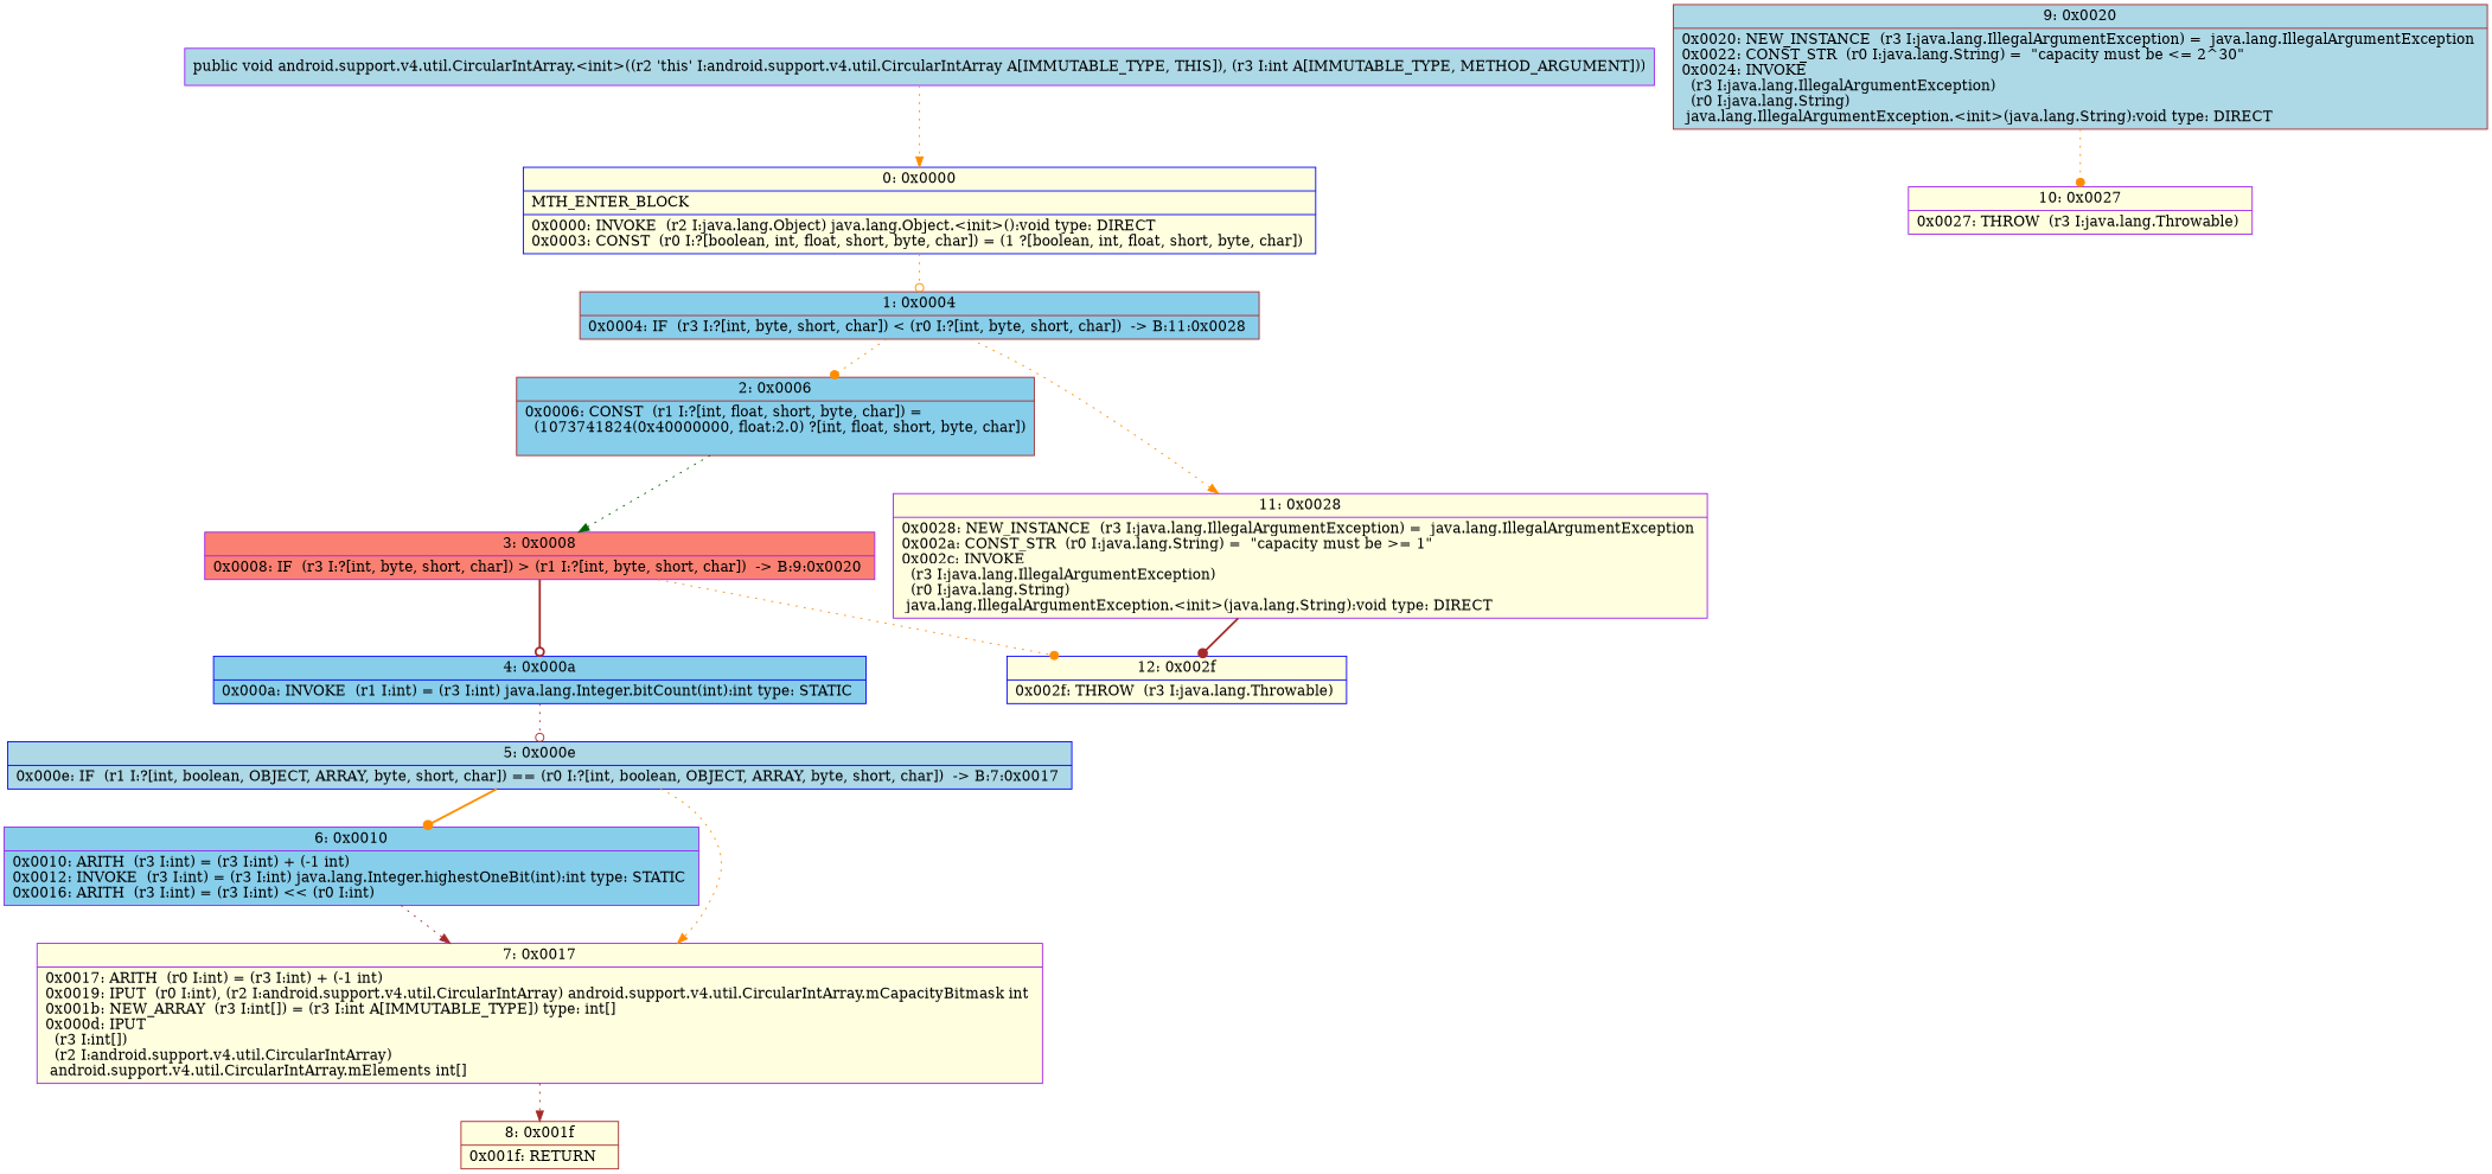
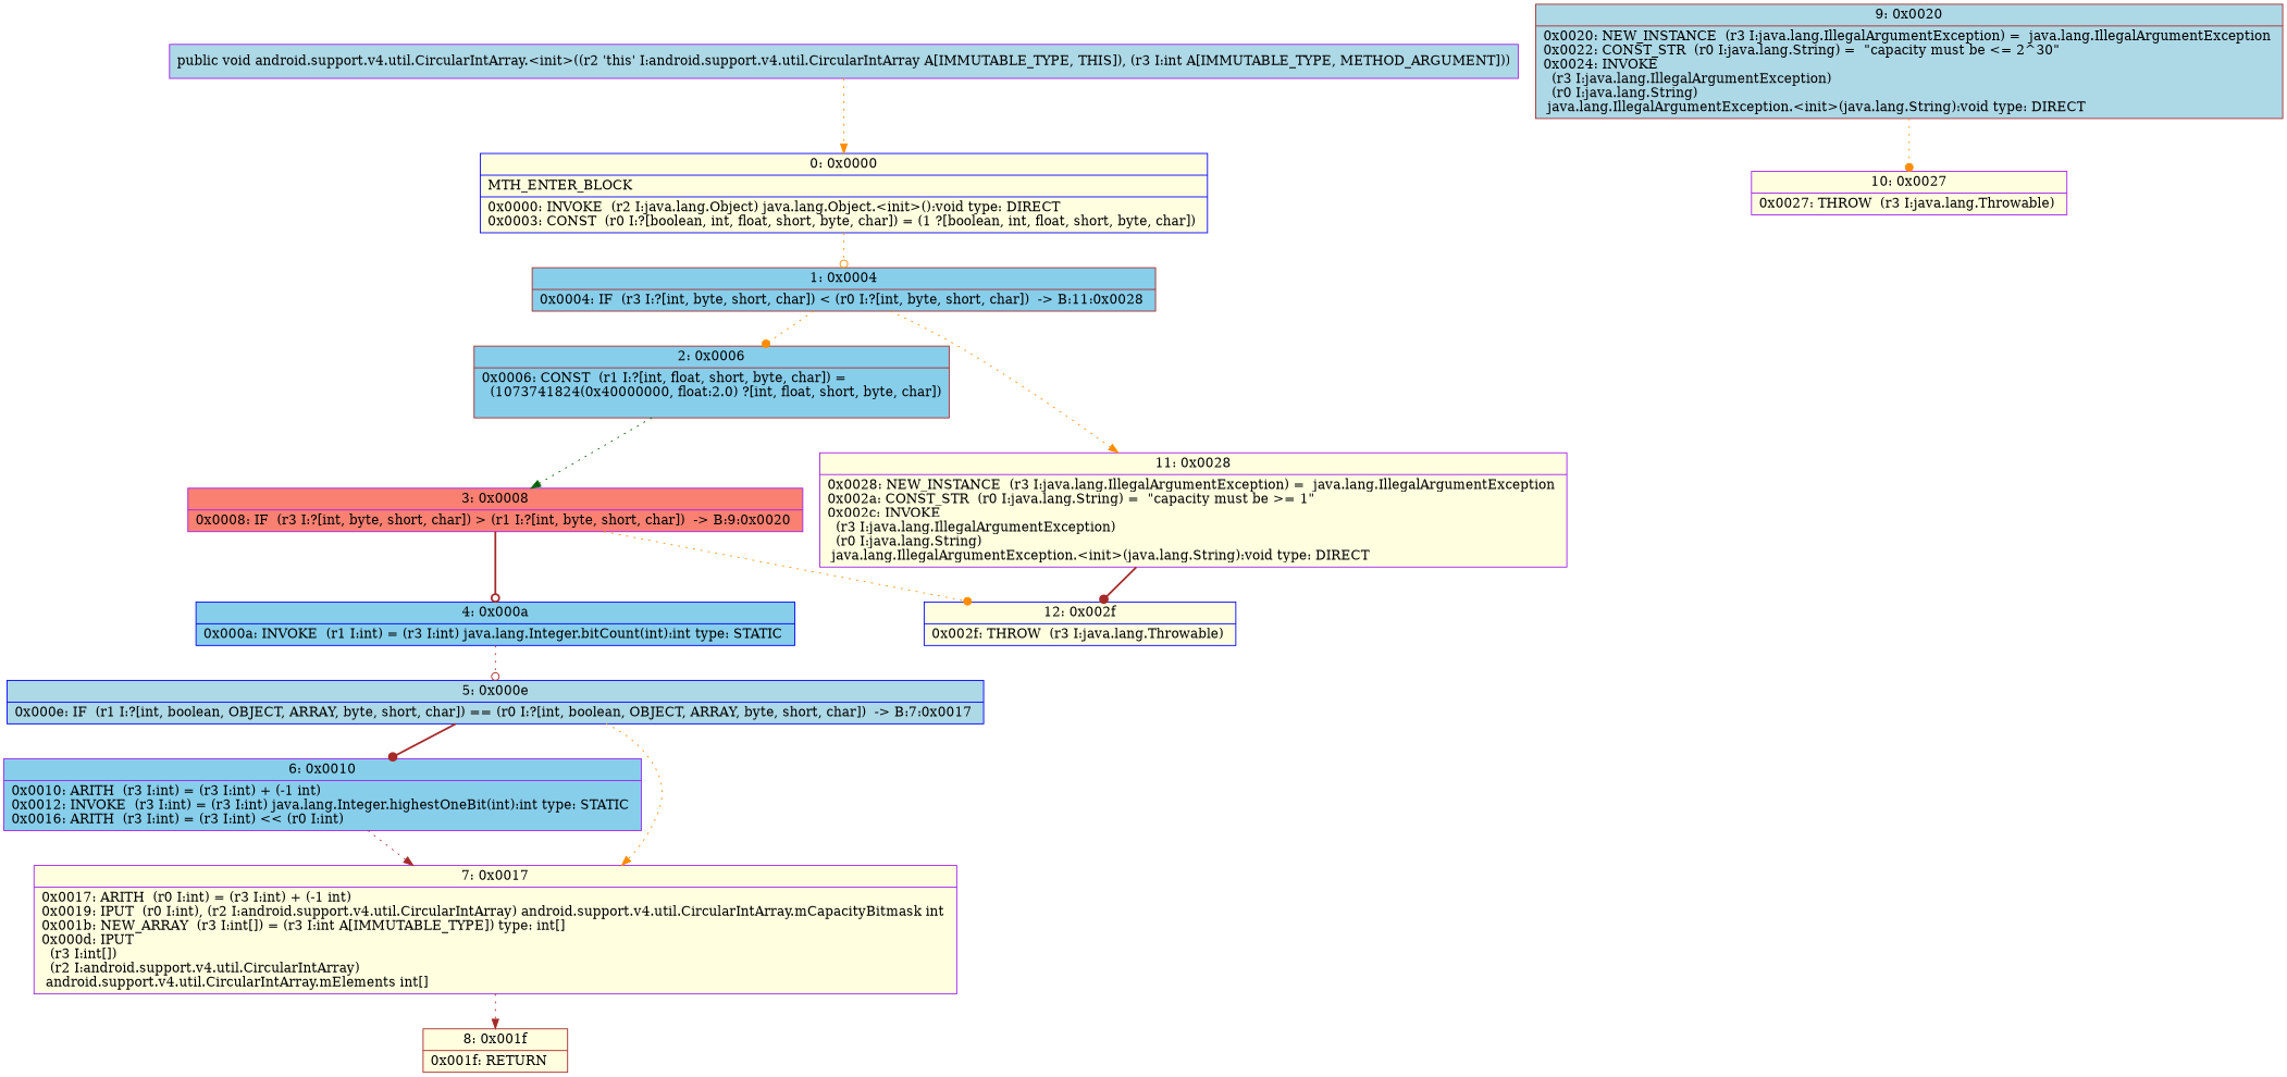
  digraph {
    node [color=purple fillcolor=lightyellow shape=record style=filled]
    edge [arrowhead=normal color=darkorange style=dotted]
    n1 [color=blue label="{0\:\ 0x0000|MTH_ENTER_BLOCK\l|0x0000: INVOKE  (r2 I:java.lang.Object) java.lang.Object.\<init\>():void type: DIRECT \l0x0003: CONST  (r0 I:?[boolean, int, float, short, byte, char]) = (1 ?[boolean, int, float, short, byte, char]) \l}"]
    n2 [color=brown fillcolor=skyblue label="{1\:\ 0x0004|0x0004: IF  (r3 I:?[int, byte, short, char]) \< (r0 I:?[int, byte, short, char])  \-\> B:11:0x0028 \l}"]
    n3 [color=brown fillcolor=skyblue label="{2\:\ 0x0006|0x0006: CONST  (r1 I:?[int, float, short, byte, char]) = \l  (1073741824(0x40000000, float:2.0) ?[int, float, short, byte, char])\l \l}"]
    n4 [label="{11\:\ 0x0028|0x0028: NEW_INSTANCE  (r3 I:java.lang.IllegalArgumentException) =  java.lang.IllegalArgumentException \l0x002a: CONST_STR  (r0 I:java.lang.String) =  \"capacity must be \>= 1\" \l0x002c: INVOKE  \l  (r3 I:java.lang.IllegalArgumentException)\l  (r0 I:java.lang.String)\l java.lang.IllegalArgumentException.\<init\>(java.lang.String):void type: DIRECT \l}"]
    n5 [fillcolor=salmon label="{3\:\ 0x0008|0x0008: IF  (r3 I:?[int, byte, short, char]) \> (r1 I:?[int, byte, short, char])  \-\> B:9:0x0020 \l}"]
    n6 [color=blue label="{12\:\ 0x002f|0x002f: THROW  (r3 I:java.lang.Throwable) \l}"]
    n7 [color=blue fillcolor=skyblue label="{4\:\ 0x000a|0x000a: INVOKE  (r1 I:int) = (r3 I:int) java.lang.Integer.bitCount(int):int type: STATIC \l}"]
    n8 [color=blue fillcolor=lightblue label="{5\:\ 0x000e|0x000e: IF  (r1 I:?[int, boolean, OBJECT, ARRAY, byte, short, char]) == (r0 I:?[int, boolean, OBJECT, ARRAY, byte, short, char])  \-\> B:7:0x0017 \l}"]
    n9 [color=brown fillcolor=lightblue label="{9\:\ 0x0020|0x0020: NEW_INSTANCE  (r3 I:java.lang.IllegalArgumentException) =  java.lang.IllegalArgumentException \l0x0022: CONST_STR  (r0 I:java.lang.String) =  \"capacity must be \<= 2^30\" \l0x0024: INVOKE  \l  (r3 I:java.lang.IllegalArgumentException)\l  (r0 I:java.lang.String)\l java.lang.IllegalArgumentException.\<init\>(java.lang.String):void type: DIRECT \l}"]
    n10 [label="{10\:\ 0x0027|0x0027: THROW  (r3 I:java.lang.Throwable) \l}"]
    n11 [fillcolor=skyblue label="{6\:\ 0x0010|0x0010: ARITH  (r3 I:int) = (r3 I:int) + (\-1 int) \l0x0012: INVOKE  (r3 I:int) = (r3 I:int) java.lang.Integer.highestOneBit(int):int type: STATIC \l0x0016: ARITH  (r3 I:int) = (r3 I:int) \<\< (r0 I:int) \l}"]
    n12 [label="{7\:\ 0x0017|0x0017: ARITH  (r0 I:int) = (r3 I:int) + (\-1 int) \l0x0019: IPUT  (r0 I:int), (r2 I:android.support.v4.util.CircularIntArray) android.support.v4.util.CircularIntArray.mCapacityBitmask int \l0x001b: NEW_ARRAY  (r3 I:int[]) = (r3 I:int A[IMMUTABLE_TYPE]) type: int[] \l0x000d: IPUT  \l  (r3 I:int[])\l  (r2 I:android.support.v4.util.CircularIntArray)\l android.support.v4.util.CircularIntArray.mElements int[] \l}"]
    n13 [color=brown label="{8\:\ 0x001f|0x001f: RETURN   \l}"]
    n14 [fillcolor=lightblue label="{public void android.support.v4.util.CircularIntArray.\<init\>((r2 'this' I:android.support.v4.util.CircularIntArray A[IMMUTABLE_TYPE, THIS]), (r3 I:int A[IMMUTABLE_TYPE, METHOD_ARGUMENT])) }"]
    n1 -> n2 [arrowhead=odot]
    n2 -> n3 [arrowhead=dot]
    n2 -> n4
    n3 -> n5 [color=darkgreen]
    n4 -> n6 [arrowhead=dot color=brown style=bold]
    n5 -> n6 [arrowhead=dot]
    n5 -> n7 [arrowhead=odot color=brown style=bold]
    n7 -> n8 [arrowhead=odot color=brown]
-   n8 -> n11 [arrowhead=dot style=bold]
+   n8 -> n11 [arrowhead=dot color=brown style=bold]
    n8 -> n12
    n9 -> n10 [arrowhead=dot]
    n11 -> n12 [color=brown]
    n12 -> n13 [color=brown]
    n14 -> n1
  }
